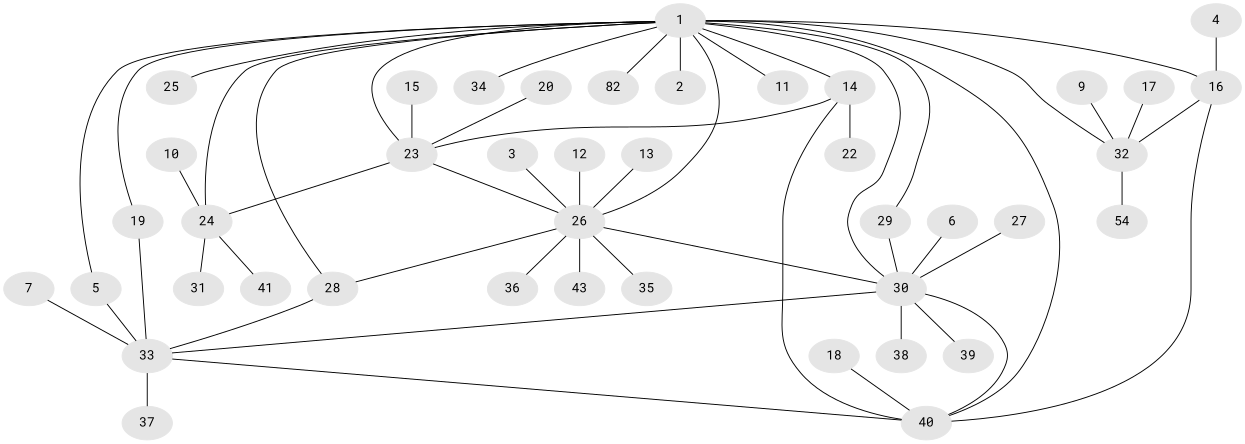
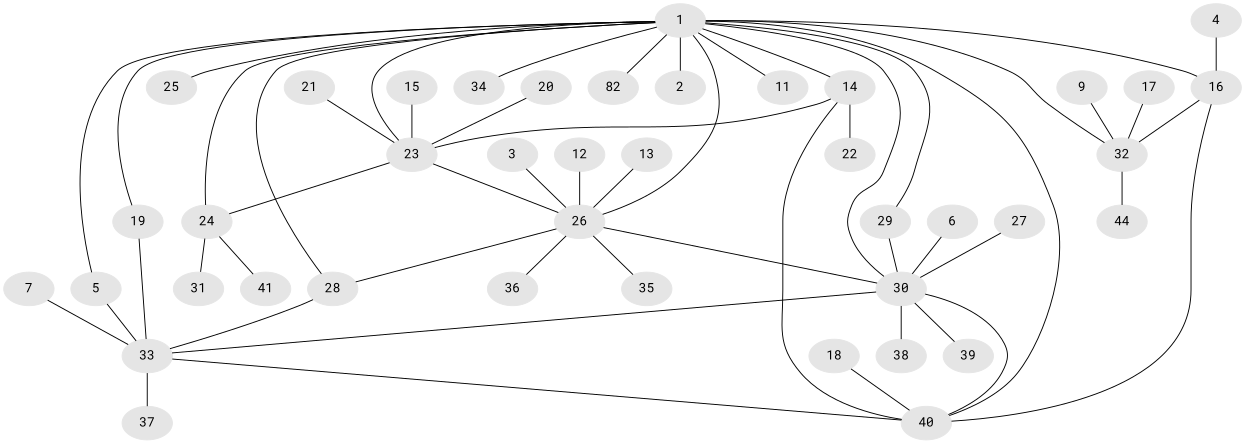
  graph {
    fontname="Roboto Mono"
    node [color=gray90 fontname="Roboto Mono" style=filled]
    edge [fontname="Roboto Mono" weight=1.0]
    1
    2
    5
    11
    14
    16
    19
    23
    24
    25
    26
    28
    29
    30
    32
    34
    40
    n18 [label=82]
    33
    22
    31
    41
    35
    36
-   43
    38
    39
-   44 [label=54]
+   44
    3
    4
    37
    6
    7
    9
-   10
    12
    13
    15
    17
    18
    20
+   21
    27
    1 -- 2
    1 -- 5
    1 -- 11
    1 -- 14
    1 -- 16
    1 -- 19
    1 -- 23
    1 -- 24
    1 -- 25
    1 -- 26
    1 -- 28
    1 -- 29
    1 -- 30
    1 -- 32
    1 -- 34
    1 -- 40
    1 -- n18
    5 -- 33 [weight=2.0]
    14 -- 23
    14 -- 40
    14 -- 22
    16 -- 32
    16 -- 40
    19 -- 33
    23 -- 24
    23 -- 26
    24 -- 31
    24 -- 41
    26 -- 28
    26 -- 30
    26 -- 35
    26 -- 36
-   26 -- 43
    28 -- 33
    29 -- 30
    30 -- 40
    30 -- 33
    30 -- 38
    30 -- 39
    32 -- 44
    33 -- 40
    33 -- 37
    3 -- 26
    4 -- 16
    6 -- 30
    7 -- 33
    9 -- 32
-   10 -- 24
    12 -- 26
    13 -- 26
    15 -- 23
    17 -- 32
    18 -- 40
    20 -- 23
+   21 -- 23
    27 -- 30
  }
